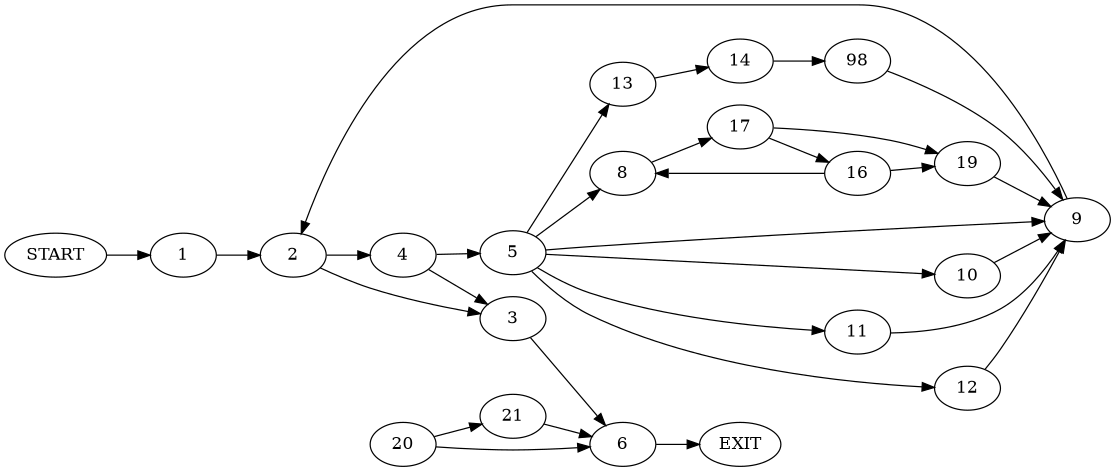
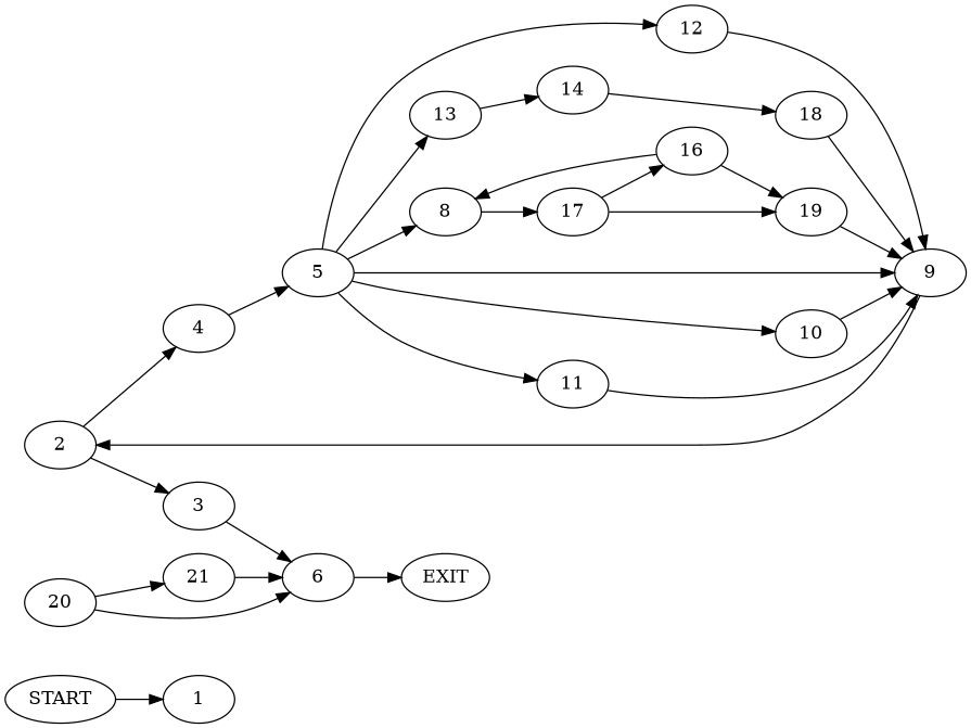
  digraph {
    rankdir=LR
    n1 [label=START]
    1
    2
    n4 [label=EXIT]
    3
    4
    6
    5
    8
    9
    10
    11
    12
    13
    17
    14
    20
    21
    16
    19
-   18 [label=98]
+   18
    n1 -> 1
-   1 -> 2
    2 -> 3
    2 -> 4
    3 -> 6
-   4 -> 3
    4 -> 5
    6 -> n4
    5 -> 8
    5 -> 9
    5 -> 10
    5 -> 11
    5 -> 12
    5 -> 13
    8 -> 17
    9 -> 2
    10 -> 9
    11 -> 9
    12 -> 9
    13 -> 14
    17 -> 16
    17 -> 19
    14 -> 18
    20 -> 6
    20 -> 21
    21 -> 6
    16 -> 8
    16 -> 19
    19 -> 9
    18 -> 9
  }
